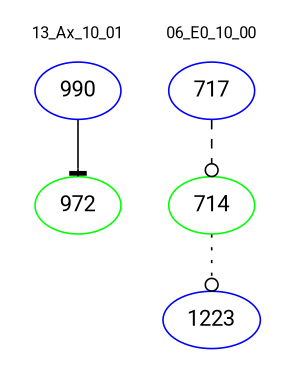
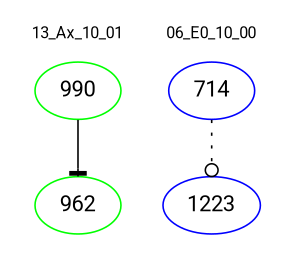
  digraph {
    fontname=Roboto
    node [color=blue fontname=Roboto]
    edge [arrowhead=odot color=black fontname=Roboto]
-   n1 [label=990]
-   n2 [color=green label=972]
-   n3 [label=717]
-   n4 [color=green label=714]
+   n1 [color=green label=990]
+   n2 [color=green label=962]
+   n4 [label=714]
    n5 [label=1223]
    subgraph cluster_1 {
      color=white
      fontsize=10
      label="13_Ax_10_01"
      n1
      n2
    }
    subgraph cluster_2 {
      color=white
      fontsize=10
      label="06_E0_10_00"
-     n3
      n4
      n5
    }
    n1 -> n2 [arrowhead=tee style=solid]
-   n3 -> n4 [style=dashed]
    n4 -> n5 [style=dotted]
  }
